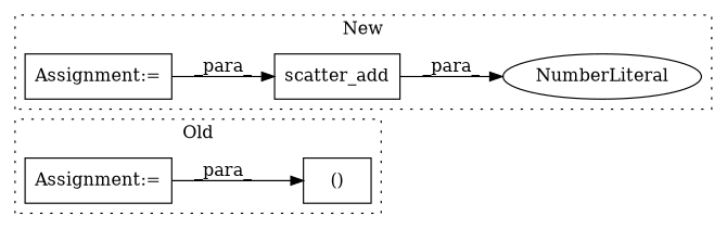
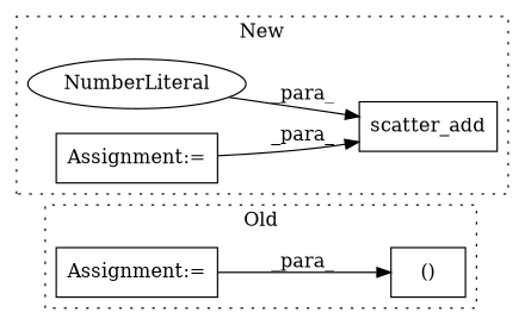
  digraph {
    rankdir=LR
    node [a=7 l=1 shape=box]
    n1 [a=106 l=44 label="()" s=532]
    n2 [label="Assignment:=" s=349]
    n3 [a=32 l="12,1" label=scatter_add s="721,749"]
    n4 [a=34 label=NumberLiteral s=748 shape=ellipse]
    n5 [label="Assignment:=" s=663]
    subgraph cluster_1 {
      label=Old
      style=dotted
      n1
      n2
    }
    subgraph cluster_2 {
      label=New
      style=dotted
      n3
      n4
      n5
    }
    n2 -> n1 [label=_para_]
-   n3 -> n4 [label=_para_]
+   n4 -> n3 [label=_para_]
    n5 -> n3 [label=_para_]
  }
